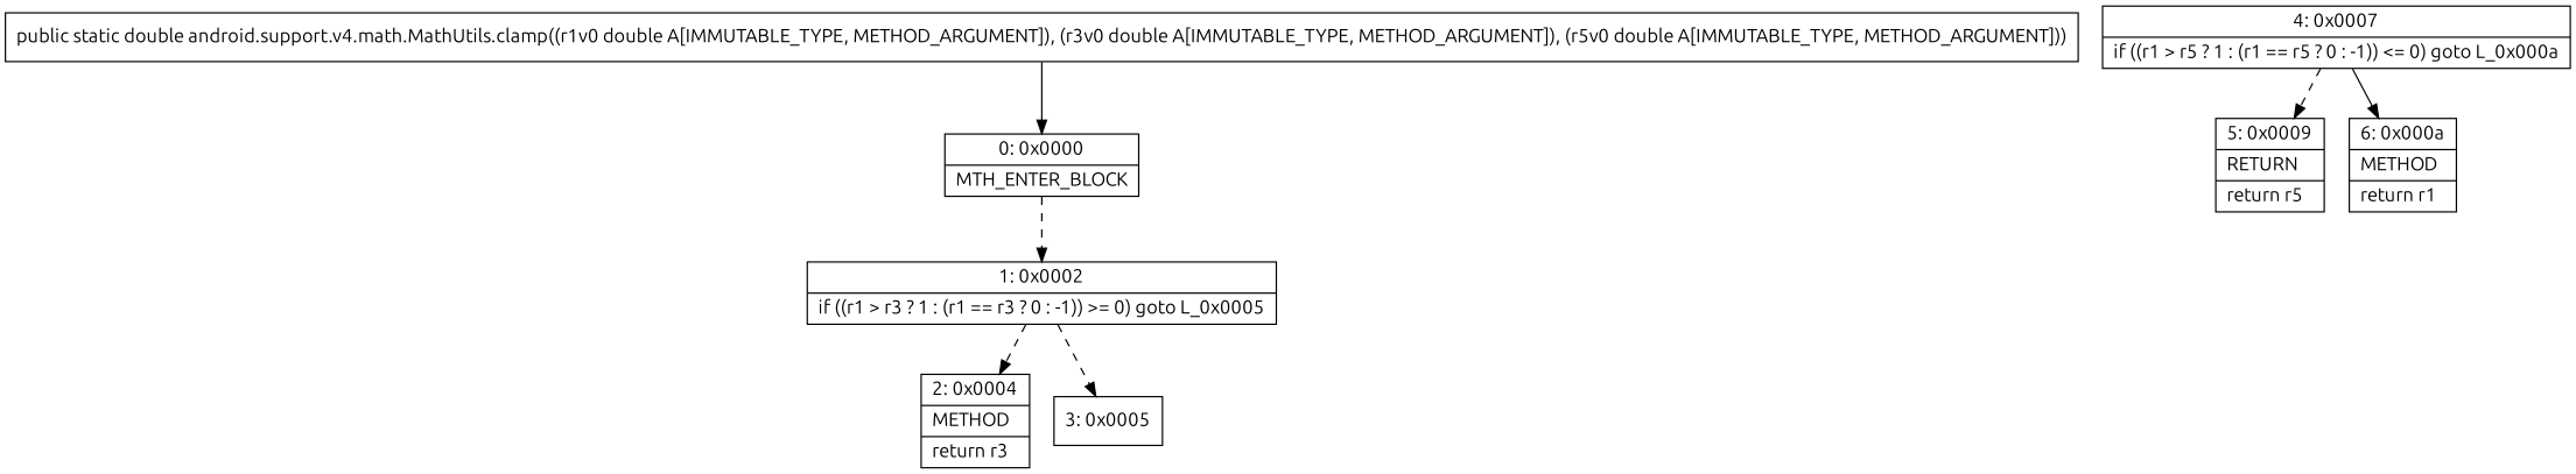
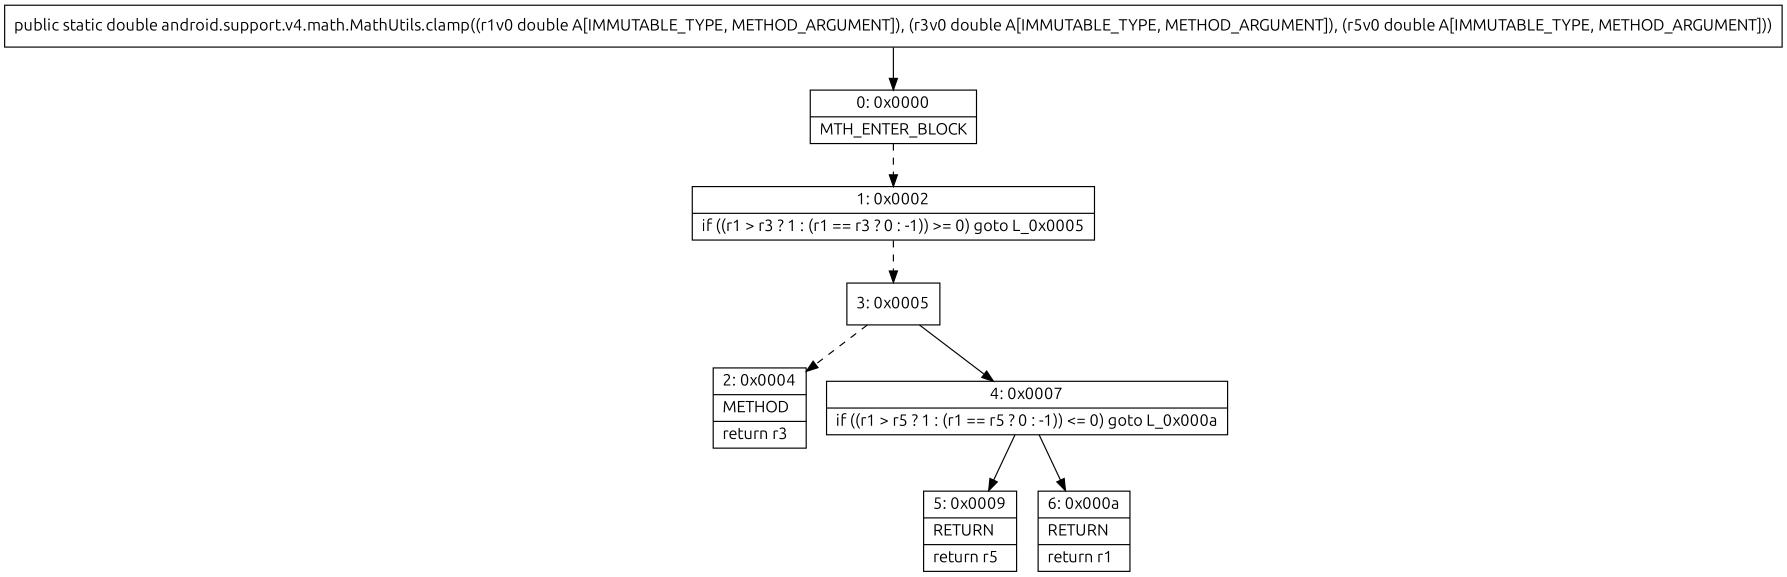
  digraph {
    fontname=Ubuntu
    node [fontname=Ubuntu shape=record]
    edge [fontname=Ubuntu style=dashed]
    n1 [label="{0\:\ 0x0000|MTH_ENTER_BLOCK\l}"]
    n2 [label="{1\:\ 0x0002|if ((r1 \> r3 ? 1 : (r1 == r3 ? 0 : \-1)) \>= 0) goto L_0x0005\l}"]
    n3 [label="{2\:\ 0x0004|METHOD\l|return r3\l}"]
    n4 [label="{3\:\ 0x0005}"]
    n5 [label="{4\:\ 0x0007|if ((r1 \> r5 ? 1 : (r1 == r5 ? 0 : \-1)) \<= 0) goto L_0x000a\l}"]
    n6 [label="{5\:\ 0x0009|RETURN\l|return r5\l}"]
-   n7 [label="{6\:\ 0x000a|METHOD\l|return r1\l}"]
+   n7 [label="{6\:\ 0x000a|RETURN\l|return r1\l}"]
    n8 [label="{public static double android.support.v4.math.MathUtils.clamp((r1v0 double A[IMMUTABLE_TYPE, METHOD_ARGUMENT]), (r3v0 double A[IMMUTABLE_TYPE, METHOD_ARGUMENT]), (r5v0 double A[IMMUTABLE_TYPE, METHOD_ARGUMENT])) }"]
    n1 -> n2
-   n2 -> n3
+   n4 -> n3
    n2 -> n4
-   n5 -> n6
+   n4 -> n5 [style=""]
+   n5 -> n6 [style=solid]
    n5 -> n7 [style=""]
    n8 -> n1 [style=""]
  }
